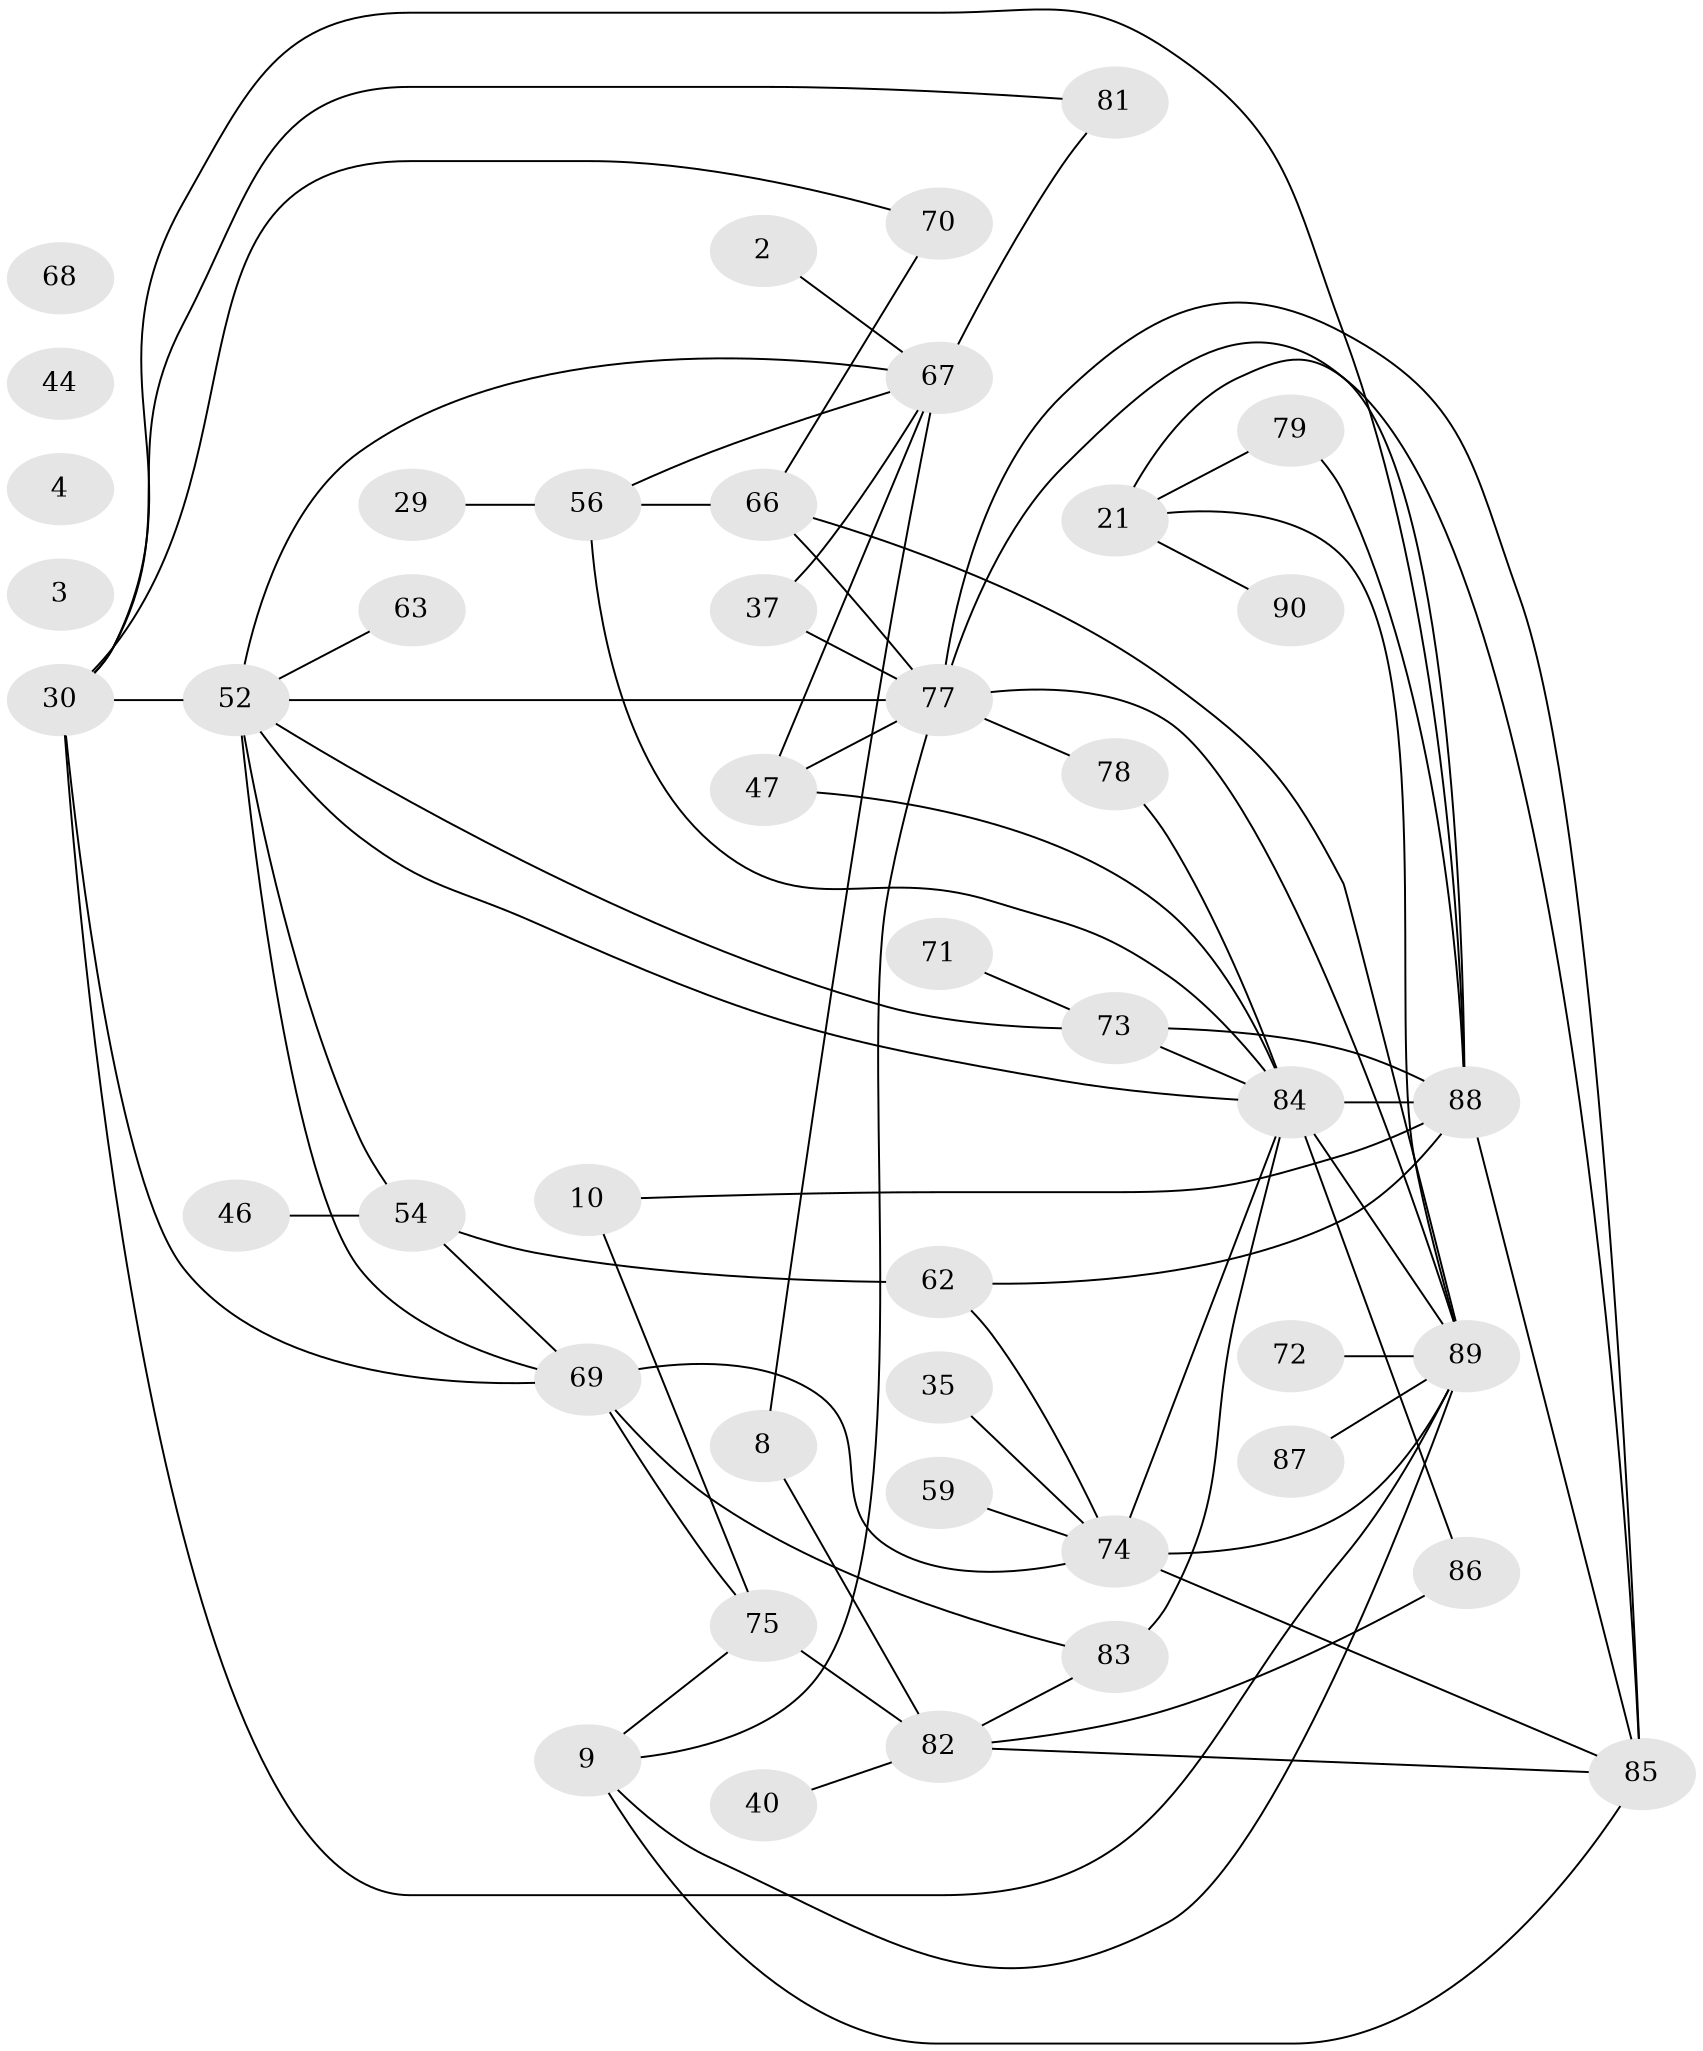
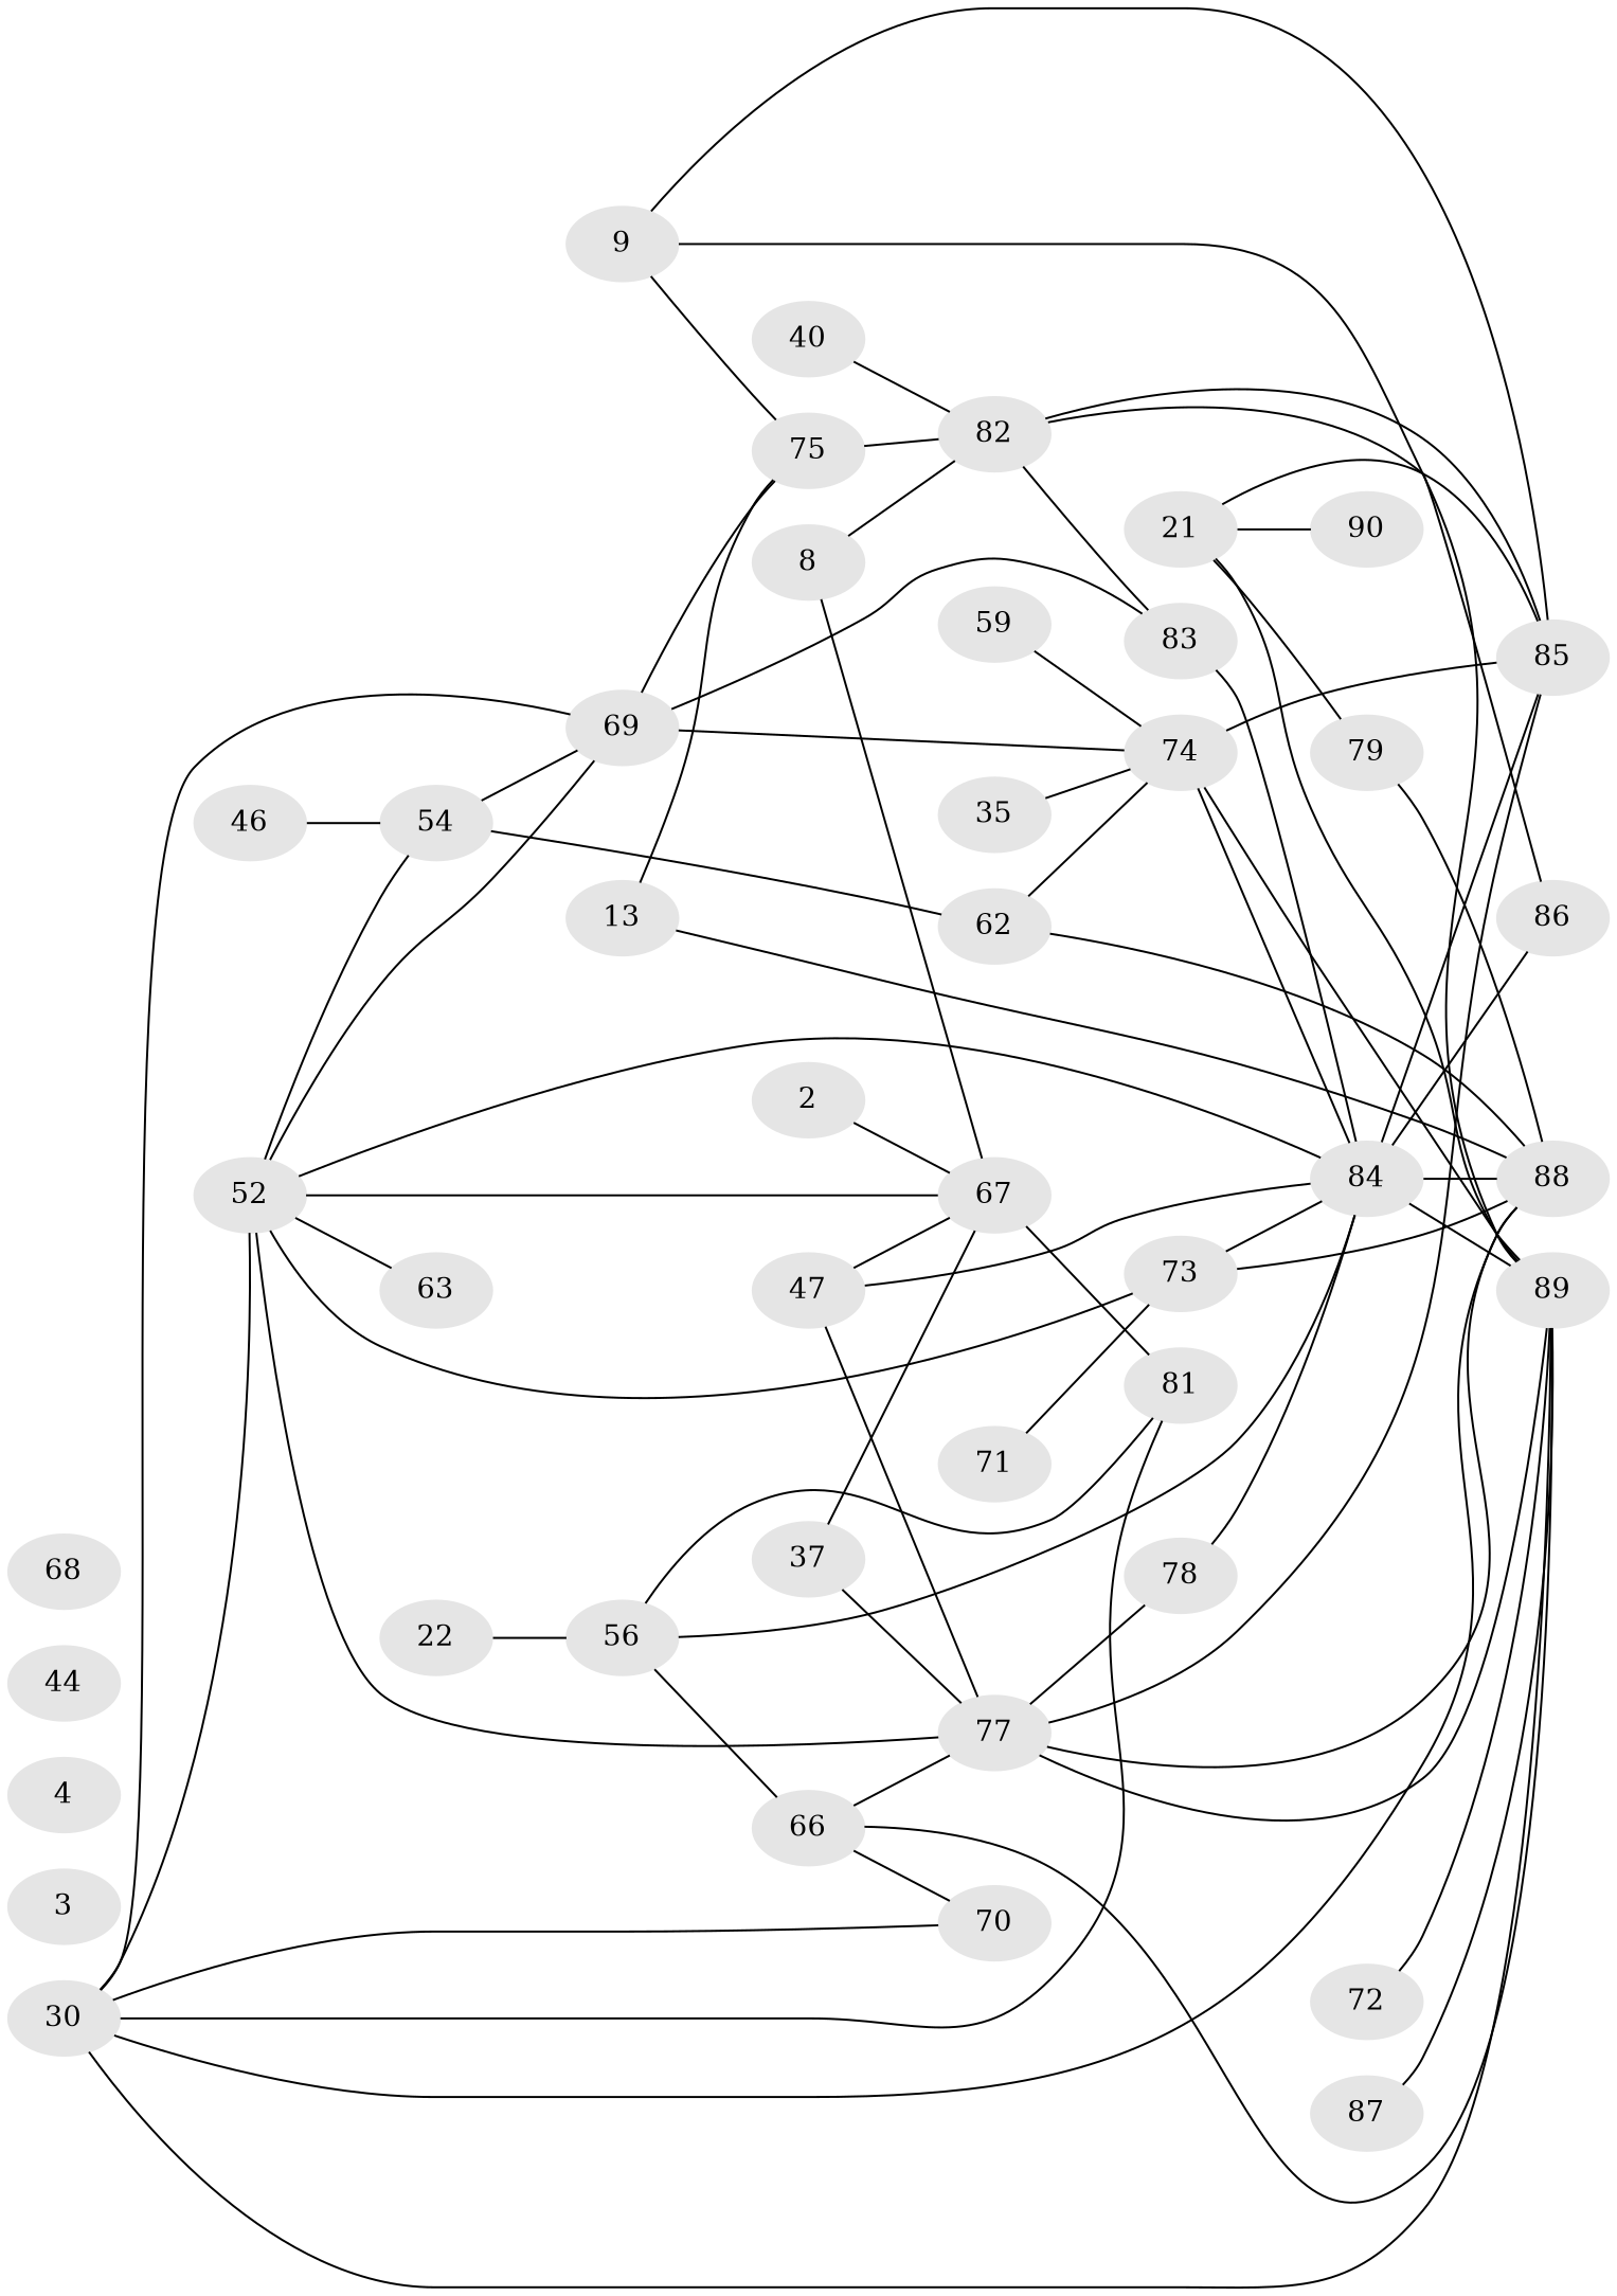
  graph {
    rankdir=LR
    node [color=gray90 style=filled]
    67 [super="+51+64"]
    81
    2
    3
    4
    8
    82 [super="+27"]
    85 [super="+18"]
    83
    86
    75 [super="+55"]
    9
    77 [super="+60+61"]
    89 [super="+6+1+80"]
    88 [super="+43+32+34+57"]
    78
-   13 [label=10]
+   13
    21
    79
    90
    56 [super="+49+50"]
    84 [super="+28+65+17+45"]
    66
-   22 [label=29]
+   22
    30 [super="+29"]
    52 [super="+12+26+5+38"]
    69 [super="+58"]
    70
    54 [super="+42+20"]
    63
    73 [super="+15"]
    74 [super="+16"]
    35
    37
    40
    44
    62
    46
    47
    59
    68
    71
    72
    87
    67 -- 81
    2 -- 67
    8 -- 67
    8 -- 82
    82 -- 85 [weight=2]
    82 -- 83
    82 -- 86
    83 -- 84
    75 -- 82
    9 -- 85
    9 -- 75 [weight=2]
-   9 -- 77 [weight=2]
    9 -- 89 [weight=3]
    77 -- 85
    77 -- 89 [weight=2]
    77 -- 88
    77 -- 78
    78 -- 84 [weight=2]
    13 -- 75
    13 -- 88
    21 -- 85
    21 -- 89 [weight=2]
    21 -- 79
    21 -- 90
    79 -- 88
-   56 -- 67
+   56 -- 81
    56 -- 84 [weight=2]
    56 -- 66
-   88 -- 85 [weight=2]
+   84 -- 85 [weight=2]
    84 -- 86
    84 -- 89 [weight=2]
    84 -- 88 [weight=6]
    66 -- 77
    66 -- 89
    66 -- 70
    22 -- 56
    30 -- 81
    30 -- 89 [weight=2]
    30 -- 88
    30 -- 52
    30 -- 69
    30 -- 70
    52 -- 67 [weight=3]
    52 -- 77
    52 -- 84
    52 -- 69
    52 -- 54
    52 -- 63
    52 -- 73
    69 -- 83
    69 -- 75 [weight=2]
    69 -- 74 [weight=2]
    54 -- 69
    54 -- 62
    73 -- 88
    73 -- 84
    74 -- 85 [weight=2]
    74 -- 89
    74 -- 84
    35 -- 74
    37 -- 67
    37 -- 77 [weight=2]
    40 -- 82
    62 -- 88
    62 -- 74
    46 -- 54
    47 -- 67 [weight=2]
    47 -- 77 [weight=3]
    47 -- 84
    59 -- 74
    71 -- 73
    72 -- 89
    87 -- 89
  }
